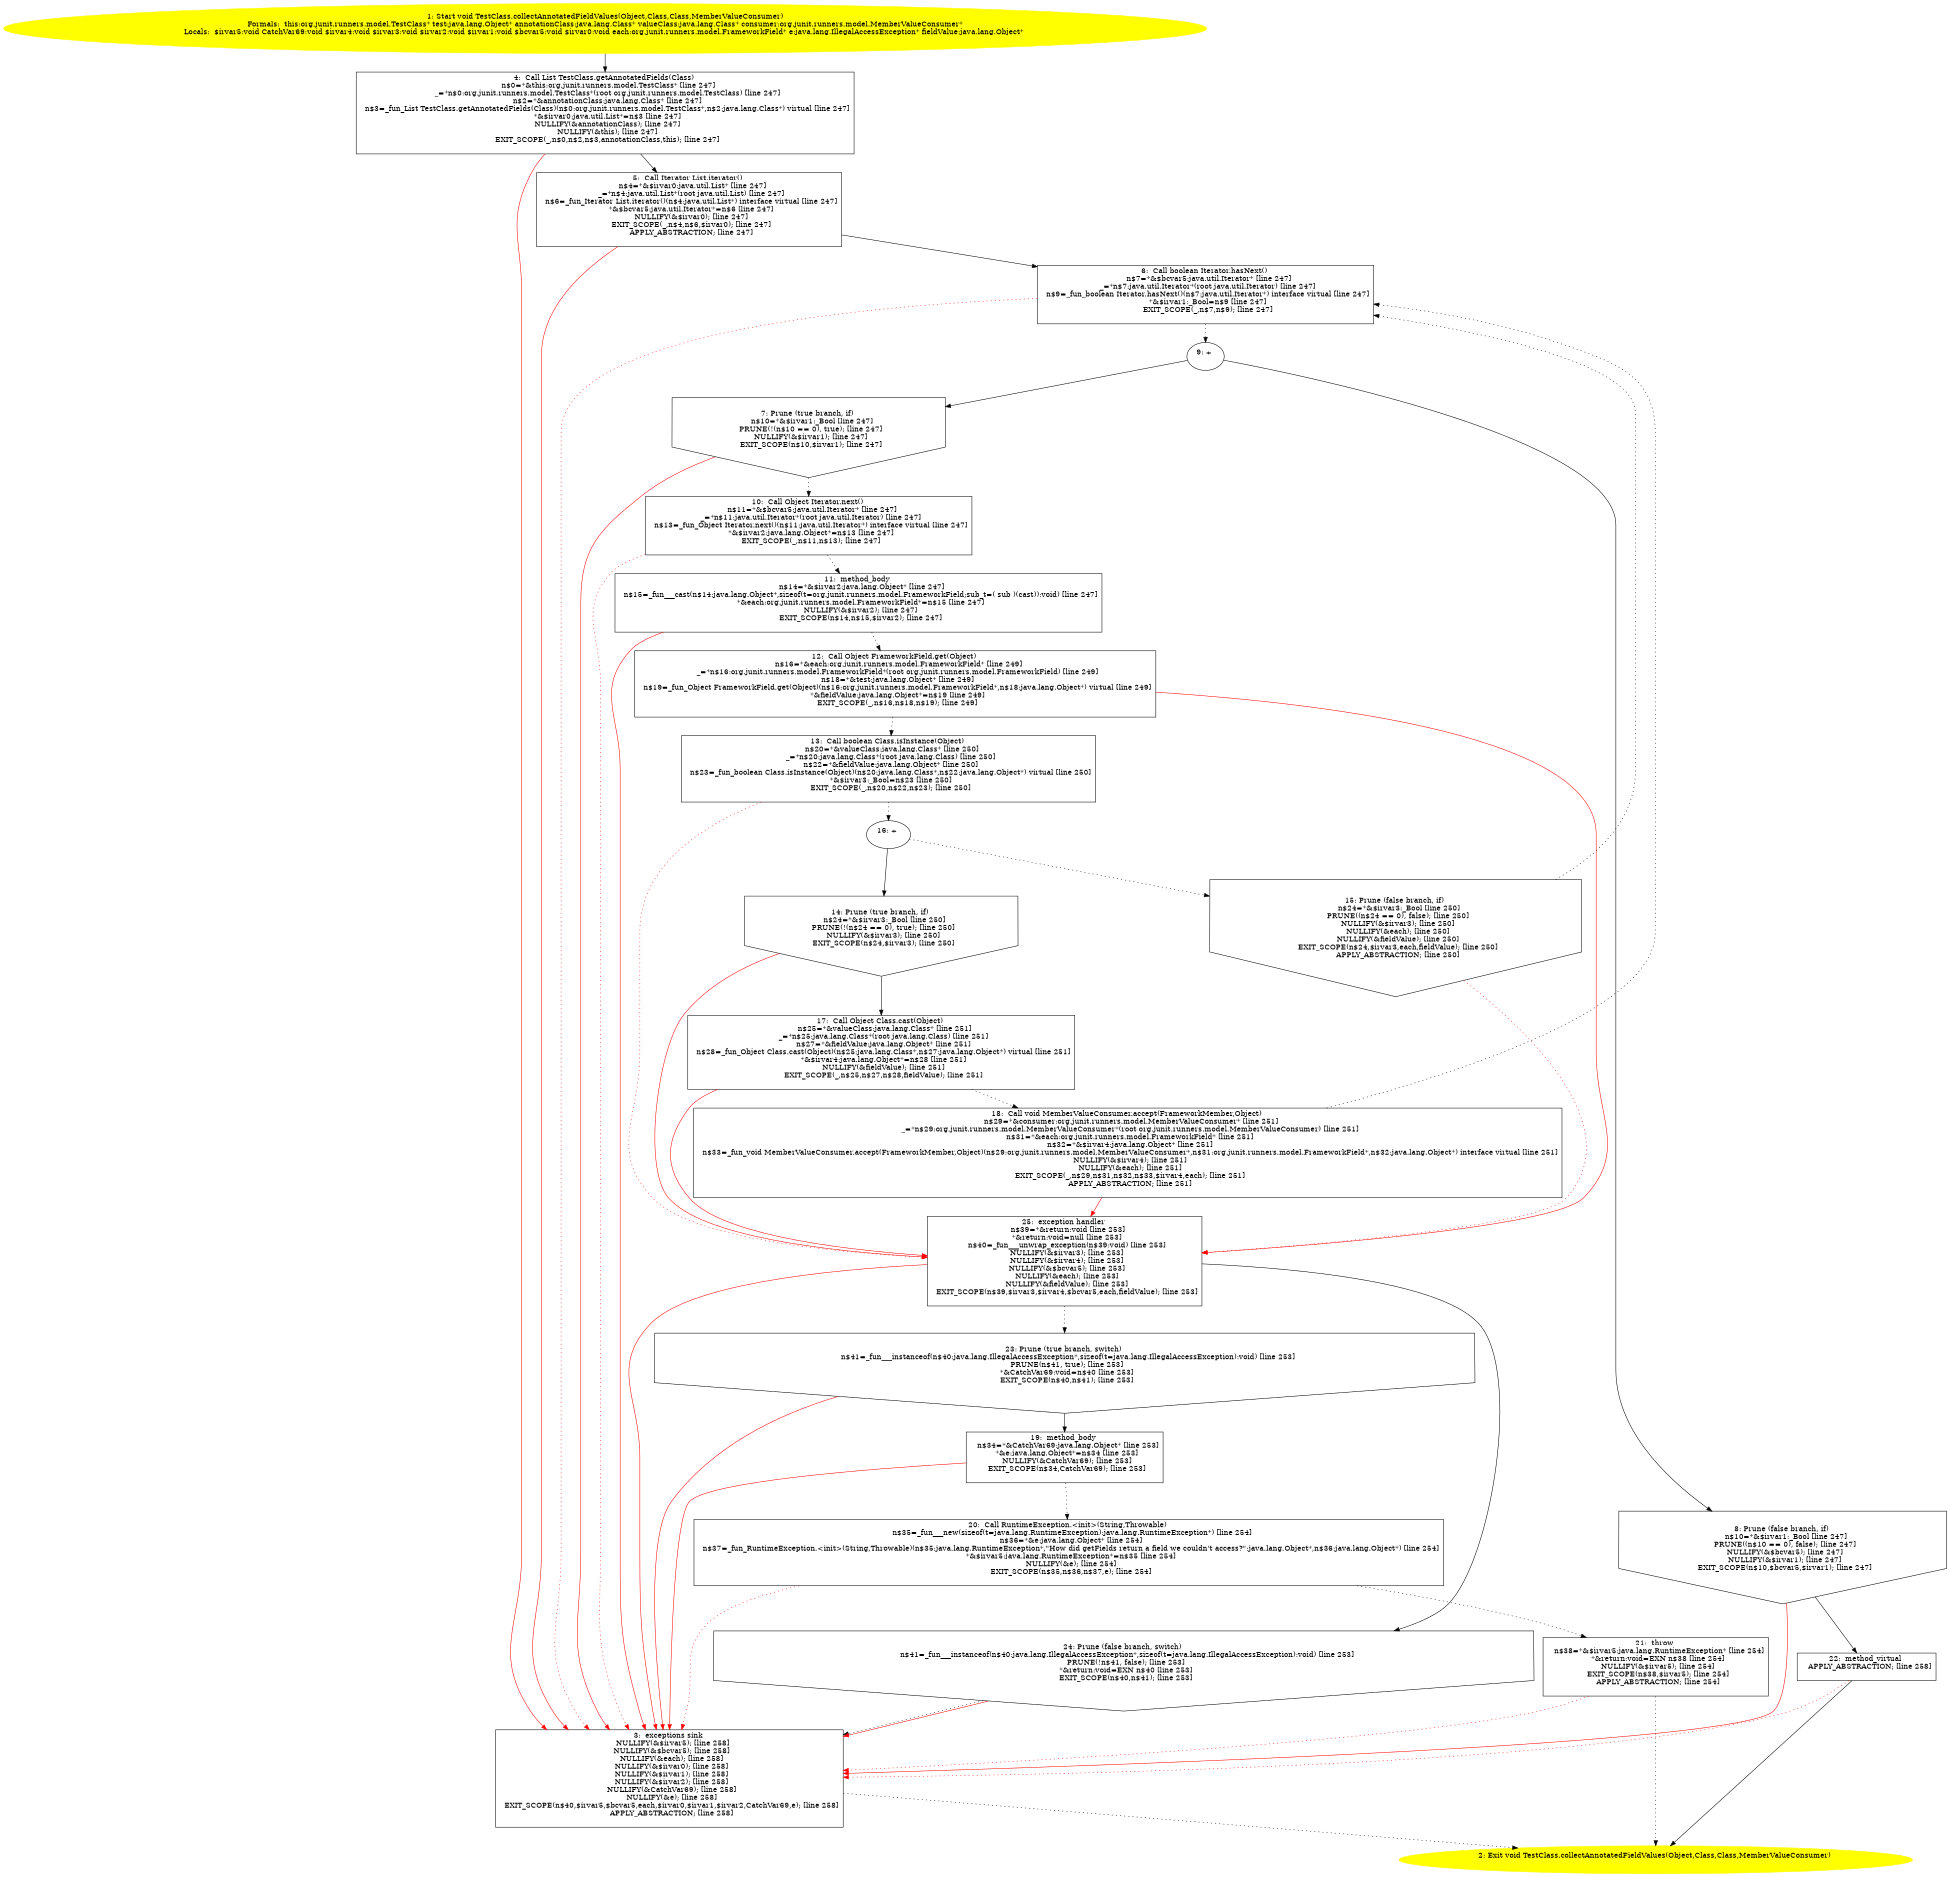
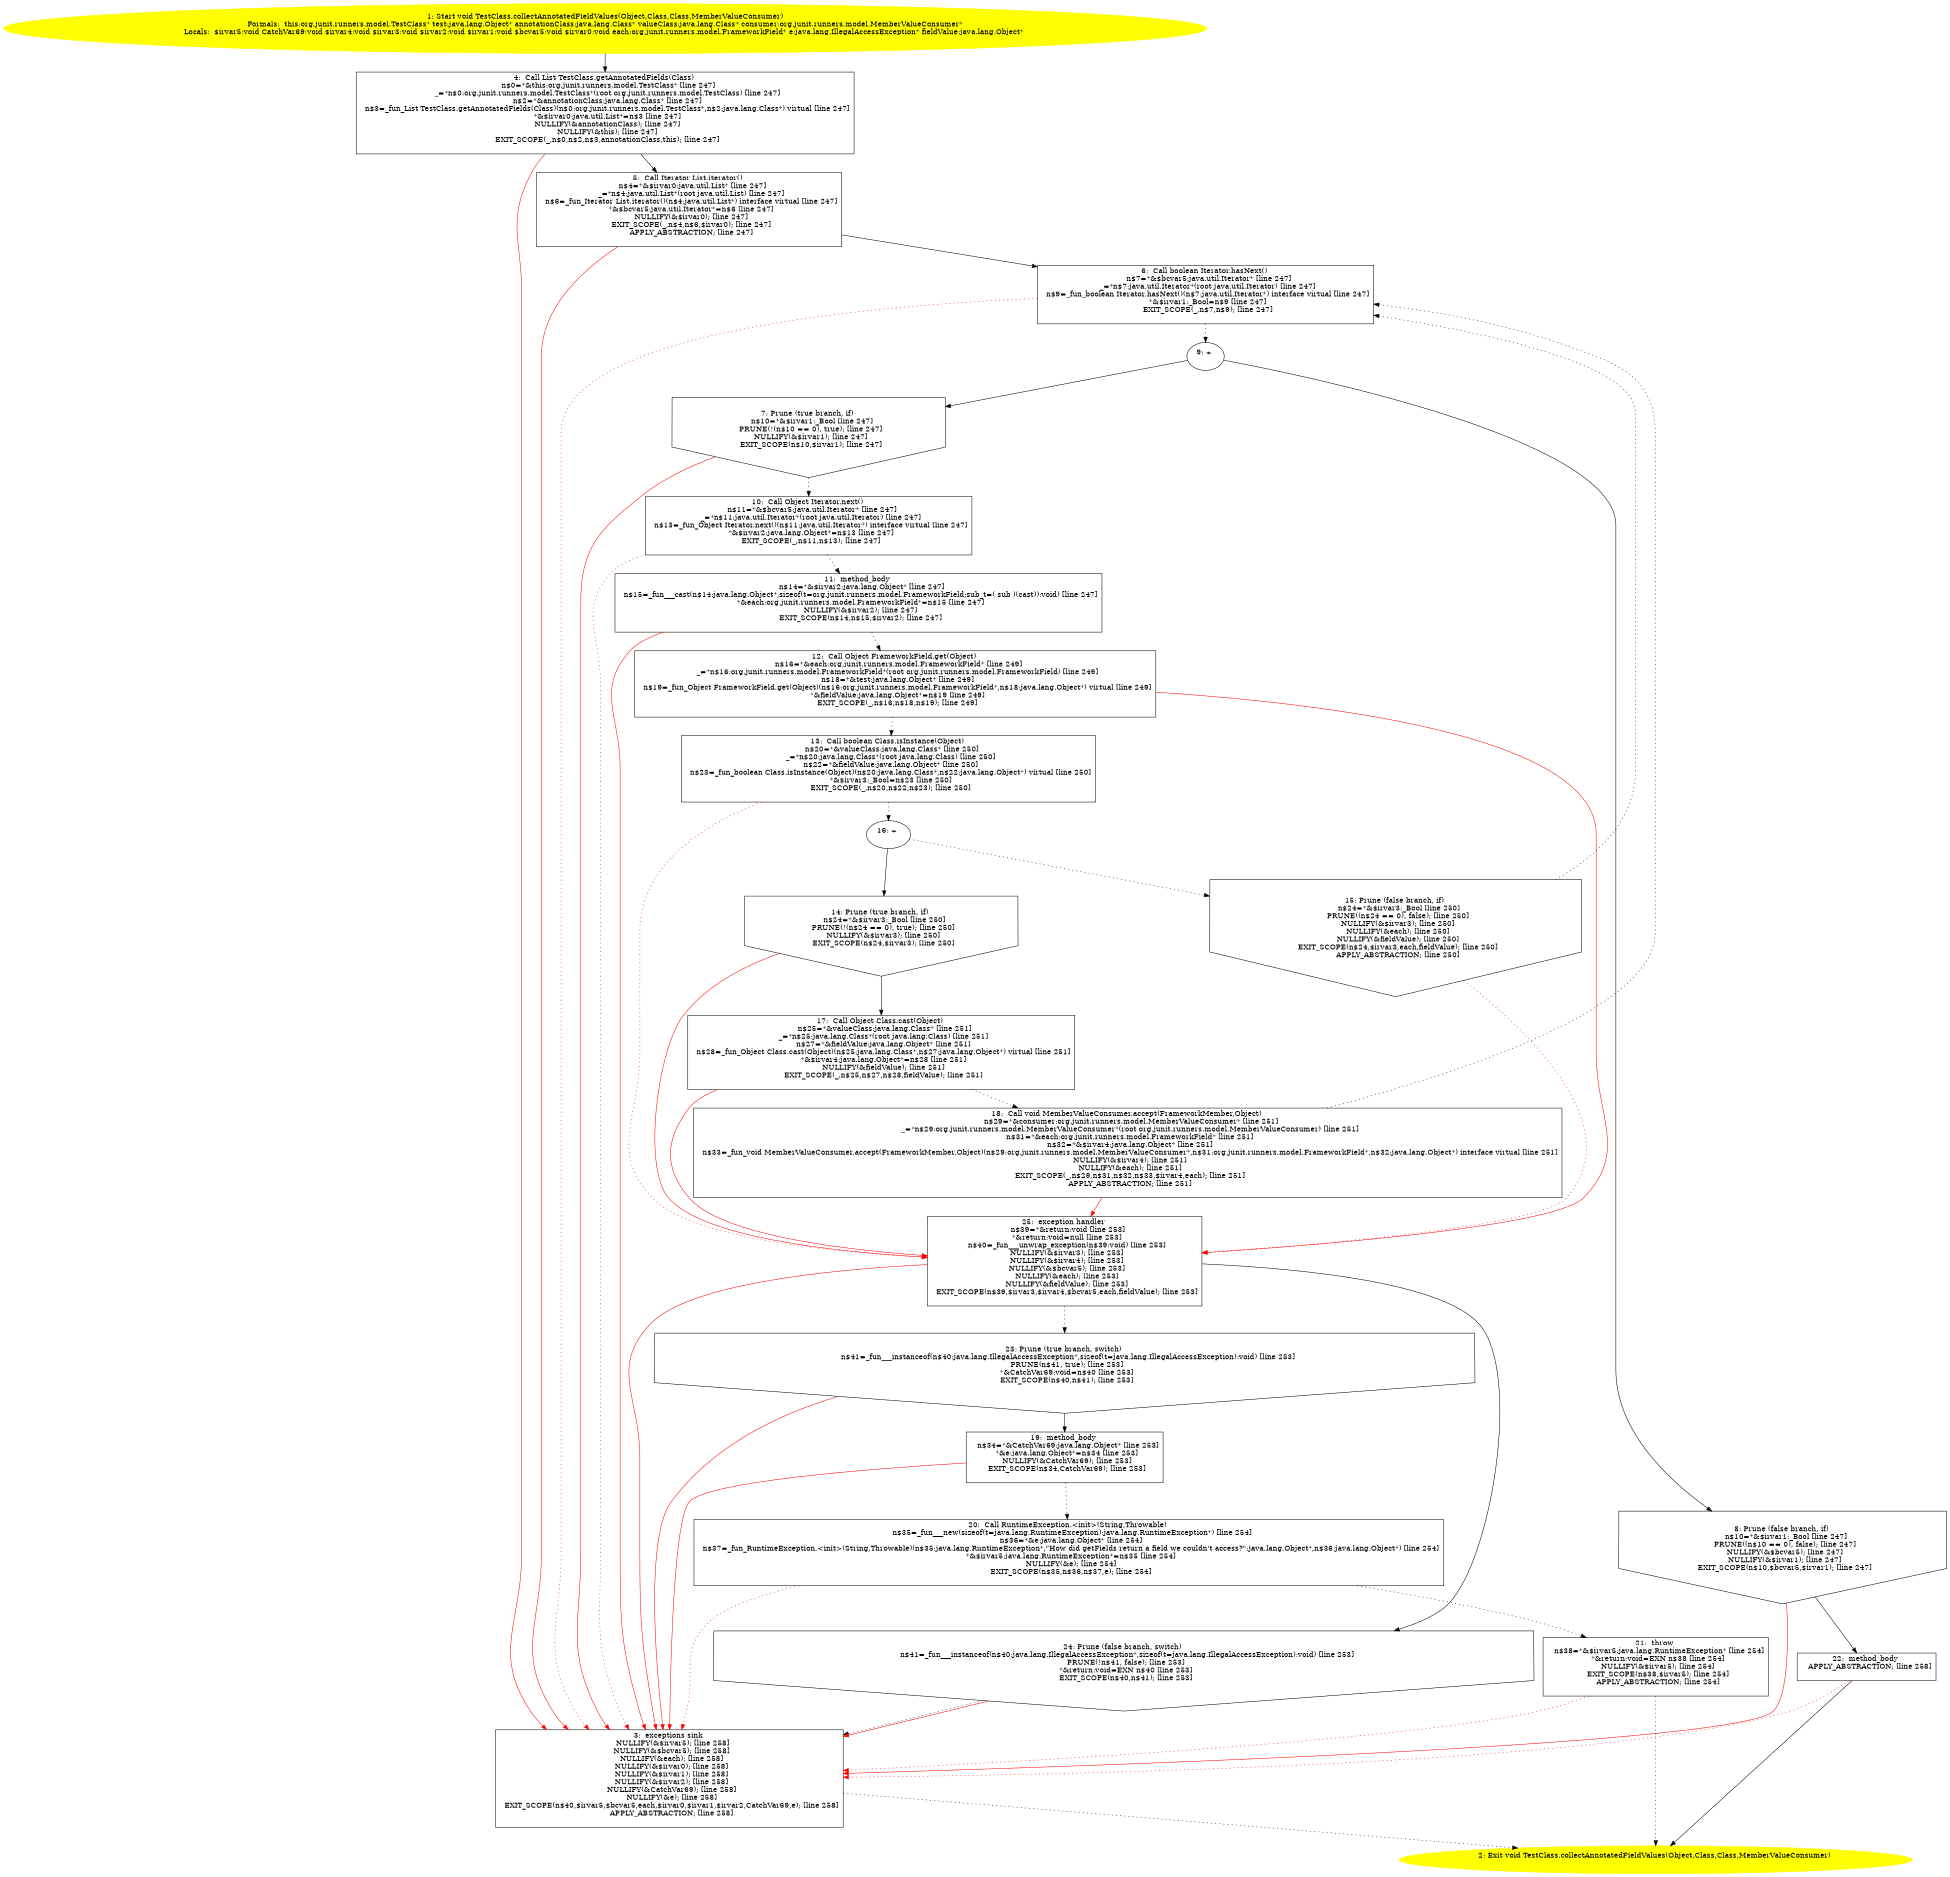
  digraph {
    node [shape=box]
    edge [style=solid]
    n1 [color=yellow label="1: Start void TestClass.collectAnnotatedFieldValues(Object,Class,Class,MemberValueConsumer)\nFormals:  this:org.junit.runners.model.TestClass* test:java.lang.Object* annotationClass:java.lang.Class* valueClass:java.lang.Class* consumer:org.junit.runners.model.MemberValueConsumer*\nLocals:  $irvar5:void CatchVar69:void $irvar4:void $irvar3:void $irvar2:void $irvar1:void $bcvar5:void $irvar0:void each:org.junit.runners.model.FrameworkField* e:java.lang.IllegalAccessException* fieldValue:java.lang.Object* \n  " style=filled shape=""]
    n2 [label="4:  Call List TestClass.getAnnotatedFields(Class) \n   n$0=*&this:org.junit.runners.model.TestClass* [line 247]\n  _=*n$0:org.junit.runners.model.TestClass*(root org.junit.runners.model.TestClass) [line 247]\n  n$2=*&annotationClass:java.lang.Class* [line 247]\n  n$3=_fun_List TestClass.getAnnotatedFields(Class)(n$0:org.junit.runners.model.TestClass*,n$2:java.lang.Class*) virtual [line 247]\n  *&$irvar0:java.util.List*=n$3 [line 247]\n  NULLIFY(&annotationClass); [line 247]\n  NULLIFY(&this); [line 247]\n  EXIT_SCOPE(_,n$0,n$2,n$3,annotationClass,this); [line 247]\n "]
    n3 [label="3:  exceptions sink \n   NULLIFY(&$irvar5); [line 258]\n  NULLIFY(&$bcvar5); [line 258]\n  NULLIFY(&each); [line 258]\n  NULLIFY(&$irvar0); [line 258]\n  NULLIFY(&$irvar1); [line 258]\n  NULLIFY(&$irvar2); [line 258]\n  NULLIFY(&CatchVar69); [line 258]\n  NULLIFY(&e); [line 258]\n  EXIT_SCOPE(n$40,$irvar5,$bcvar5,each,$irvar0,$irvar1,$irvar2,CatchVar69,e); [line 258]\n  APPLY_ABSTRACTION; [line 258]\n "]
    n4 [label="5:  Call Iterator List.iterator() \n   n$4=*&$irvar0:java.util.List* [line 247]\n  _=*n$4:java.util.List*(root java.util.List) [line 247]\n  n$6=_fun_Iterator List.iterator()(n$4:java.util.List*) interface virtual [line 247]\n  *&$bcvar5:java.util.Iterator*=n$6 [line 247]\n  NULLIFY(&$irvar0); [line 247]\n  EXIT_SCOPE(_,n$4,n$6,$irvar0); [line 247]\n  APPLY_ABSTRACTION; [line 247]\n "]
    n5 [color=yellow label="2: Exit void TestClass.collectAnnotatedFieldValues(Object,Class,Class,MemberValueConsumer) \n  " style=filled shape=""]
    n6 [label="6:  Call boolean Iterator.hasNext() \n   n$7=*&$bcvar5:java.util.Iterator* [line 247]\n  _=*n$7:java.util.Iterator*(root java.util.Iterator) [line 247]\n  n$9=_fun_boolean Iterator.hasNext()(n$7:java.util.Iterator*) interface virtual [line 247]\n  *&$irvar1:_Bool=n$9 [line 247]\n  EXIT_SCOPE(_,n$7,n$9); [line 247]\n "]
    n7 [label="9: + \n  " shape=""]
    n8 [label="7: Prune (true branch, if) \n   n$10=*&$irvar1:_Bool [line 247]\n  PRUNE(!(n$10 == 0), true); [line 247]\n  NULLIFY(&$irvar1); [line 247]\n  EXIT_SCOPE(n$10,$irvar1); [line 247]\n " shape=invhouse]
    n9 [label="8: Prune (false branch, if) \n   n$10=*&$irvar1:_Bool [line 247]\n  PRUNE((n$10 == 0), false); [line 247]\n  NULLIFY(&$bcvar5); [line 247]\n  NULLIFY(&$irvar1); [line 247]\n  EXIT_SCOPE(n$10,$bcvar5,$irvar1); [line 247]\n " shape=invhouse]
    n10 [label="10:  Call Object Iterator.next() \n   n$11=*&$bcvar5:java.util.Iterator* [line 247]\n  _=*n$11:java.util.Iterator*(root java.util.Iterator) [line 247]\n  n$13=_fun_Object Iterator.next()(n$11:java.util.Iterator*) interface virtual [line 247]\n  *&$irvar2:java.lang.Object*=n$13 [line 247]\n  EXIT_SCOPE(_,n$11,n$13); [line 247]\n "]
    n11 [label="11:  method_body \n   n$14=*&$irvar2:java.lang.Object* [line 247]\n  n$15=_fun___cast(n$14:java.lang.Object*,sizeof(t=org.junit.runners.model.FrameworkField;sub_t=( sub )(cast)):void) [line 247]\n  *&each:org.junit.runners.model.FrameworkField*=n$15 [line 247]\n  NULLIFY(&$irvar2); [line 247]\n  EXIT_SCOPE(n$14,n$15,$irvar2); [line 247]\n "]
-   n12 [label="22:  method_virtual \n   APPLY_ABSTRACTION; [line 258]\n "]
+   n12 [label="22:  method_body \n   APPLY_ABSTRACTION; [line 258]\n "]
    n13 [label="12:  Call Object FrameworkField.get(Object) \n   n$16=*&each:org.junit.runners.model.FrameworkField* [line 249]\n  _=*n$16:org.junit.runners.model.FrameworkField*(root org.junit.runners.model.FrameworkField) [line 249]\n  n$18=*&test:java.lang.Object* [line 249]\n  n$19=_fun_Object FrameworkField.get(Object)(n$16:org.junit.runners.model.FrameworkField*,n$18:java.lang.Object*) virtual [line 249]\n  *&fieldValue:java.lang.Object*=n$19 [line 249]\n  EXIT_SCOPE(_,n$16,n$18,n$19); [line 249]\n "]
    n14 [label="13:  Call boolean Class.isInstance(Object) \n   n$20=*&valueClass:java.lang.Class* [line 250]\n  _=*n$20:java.lang.Class*(root java.lang.Class) [line 250]\n  n$22=*&fieldValue:java.lang.Object* [line 250]\n  n$23=_fun_boolean Class.isInstance(Object)(n$20:java.lang.Class*,n$22:java.lang.Object*) virtual [line 250]\n  *&$irvar3:_Bool=n$23 [line 250]\n  EXIT_SCOPE(_,n$20,n$22,n$23); [line 250]\n "]
    n15 [label="25:  exception handler \n   n$39=*&return:void [line 253]\n  *&return:void=null [line 253]\n  n$40=_fun___unwrap_exception(n$39:void) [line 253]\n  NULLIFY(&$irvar3); [line 253]\n  NULLIFY(&$irvar4); [line 253]\n  NULLIFY(&$bcvar5); [line 253]\n  NULLIFY(&each); [line 253]\n  NULLIFY(&fieldValue); [line 253]\n  EXIT_SCOPE(n$39,$irvar3,$irvar4,$bcvar5,each,fieldValue); [line 253]\n "]
    n16 [label="16: + \n  " shape=""]
    n17 [label="23: Prune (true branch, switch) \n   n$41=_fun___instanceof(n$40:java.lang.IllegalAccessException*,sizeof(t=java.lang.IllegalAccessException):void) [line 253]\n  PRUNE(n$41, true); [line 253]\n  *&CatchVar69:void=n$40 [line 253]\n  EXIT_SCOPE(n$40,n$41); [line 253]\n " shape=invhouse]
    n18 [label="24: Prune (false branch, switch) \n   n$41=_fun___instanceof(n$40:java.lang.IllegalAccessException*,sizeof(t=java.lang.IllegalAccessException):void) [line 253]\n  PRUNE(!n$41, false); [line 253]\n  *&return:void=EXN n$40 [line 253]\n  EXIT_SCOPE(n$40,n$41); [line 253]\n " shape=invhouse]
    n19 [label="14: Prune (true branch, if) \n   n$24=*&$irvar3:_Bool [line 250]\n  PRUNE(!(n$24 == 0), true); [line 250]\n  NULLIFY(&$irvar3); [line 250]\n  EXIT_SCOPE(n$24,$irvar3); [line 250]\n " shape=invhouse]
    n20 [label="15: Prune (false branch, if) \n   n$24=*&$irvar3:_Bool [line 250]\n  PRUNE((n$24 == 0), false); [line 250]\n  NULLIFY(&$irvar3); [line 250]\n  NULLIFY(&each); [line 250]\n  NULLIFY(&fieldValue); [line 250]\n  EXIT_SCOPE(n$24,$irvar3,each,fieldValue); [line 250]\n  APPLY_ABSTRACTION; [line 250]\n " shape=invhouse]
    n21 [label="17:  Call Object Class.cast(Object) \n   n$25=*&valueClass:java.lang.Class* [line 251]\n  _=*n$25:java.lang.Class*(root java.lang.Class) [line 251]\n  n$27=*&fieldValue:java.lang.Object* [line 251]\n  n$28=_fun_Object Class.cast(Object)(n$25:java.lang.Class*,n$27:java.lang.Object*) virtual [line 251]\n  *&$irvar4:java.lang.Object*=n$28 [line 251]\n  NULLIFY(&fieldValue); [line 251]\n  EXIT_SCOPE(_,n$25,n$27,n$28,fieldValue); [line 251]\n "]
    n22 [label="18:  Call void MemberValueConsumer.accept(FrameworkMember,Object) \n   n$29=*&consumer:org.junit.runners.model.MemberValueConsumer* [line 251]\n  _=*n$29:org.junit.runners.model.MemberValueConsumer*(root org.junit.runners.model.MemberValueConsumer) [line 251]\n  n$31=*&each:org.junit.runners.model.FrameworkField* [line 251]\n  n$32=*&$irvar4:java.lang.Object* [line 251]\n  n$33=_fun_void MemberValueConsumer.accept(FrameworkMember,Object)(n$29:org.junit.runners.model.MemberValueConsumer*,n$31:org.junit.runners.model.FrameworkField*,n$32:java.lang.Object*) interface virtual [line 251]\n  NULLIFY(&$irvar4); [line 251]\n  NULLIFY(&each); [line 251]\n  EXIT_SCOPE(_,n$29,n$31,n$32,n$33,$irvar4,each); [line 251]\n  APPLY_ABSTRACTION; [line 251]\n "]
    n23 [label="19:  method_body \n   n$34=*&CatchVar69:java.lang.Object* [line 253]\n  *&e:java.lang.Object*=n$34 [line 253]\n  NULLIFY(&CatchVar69); [line 253]\n  EXIT_SCOPE(n$34,CatchVar69); [line 253]\n "]
    n24 [label="20:  Call RuntimeException.<init>(String,Throwable) \n   n$35=_fun___new(sizeof(t=java.lang.RuntimeException):java.lang.RuntimeException*) [line 254]\n  n$36=*&e:java.lang.Object* [line 254]\n  n$37=_fun_RuntimeException.<init>(String,Throwable)(n$35:java.lang.RuntimeException*,\"How did getFields return a field we couldn't access?\":java.lang.Object*,n$36:java.lang.Object*) [line 254]\n  *&$irvar5:java.lang.RuntimeException*=n$35 [line 254]\n  NULLIFY(&e); [line 254]\n  EXIT_SCOPE(n$35,n$36,n$37,e); [line 254]\n "]
    n25 [label="21:  throw \n   n$38=*&$irvar5:java.lang.RuntimeException* [line 254]\n  *&return:void=EXN n$38 [line 254]\n  NULLIFY(&$irvar5); [line 254]\n  EXIT_SCOPE(n$38,$irvar5); [line 254]\n  APPLY_ABSTRACTION; [line 254]\n "]
    n1 -> n2
    n2 -> n3 [color=red]
    n2 -> n4
    n3 -> n5 [style=dotted]
    n4 -> n3 [color=red]
    n4 -> n6
    n6 -> n3 [color=red style=dotted]
    n6 -> n7 [style=dotted]
    n7 -> n8
    n7 -> n9
    n8 -> n3 [color=red]
    n8 -> n10 [style=dotted]
    n9 -> n3 [color=red]
    n9 -> n12
    n10 -> n3 [color=red style=dotted]
    n10 -> n11 [style=dotted]
    n11 -> n3 [color=red]
    n11 -> n13 [style=dotted]
    n12 -> n3 [color=red style=dotted]
    n12 -> n5
    n13 -> n14 [style=dotted]
    n13 -> n15 [color=red]
    n14 -> n15 [color=red style=dotted]
    n14 -> n16 [style=dotted]
    n15 -> n3 [color=red]
    n15 -> n17 [style=dotted]
    n15 -> n18
    n16 -> n19
    n16 -> n20 [style=dotted]
    n17 -> n3 [color=red]
    n17 -> n23
    n18 -> n3 [style=dotted]
    n18 -> n3 [color=red]
    n19 -> n15 [color=red]
    n19 -> n21
    n20 -> n6 [style=dotted]
    n20 -> n15 [color=red style=dotted]
    n21 -> n15 [color=red]
    n21 -> n22 [style=dotted]
    n22 -> n6 [style=dotted]
    n22 -> n15 [color=red]
    n23 -> n3 [color=red]
    n23 -> n24 [style=dotted]
    n24 -> n3 [color=red style=dotted]
    n24 -> n25 [style=dotted]
    n25 -> n3 [color=red style=dotted]
    n25 -> n5 [style=dotted]
  }
